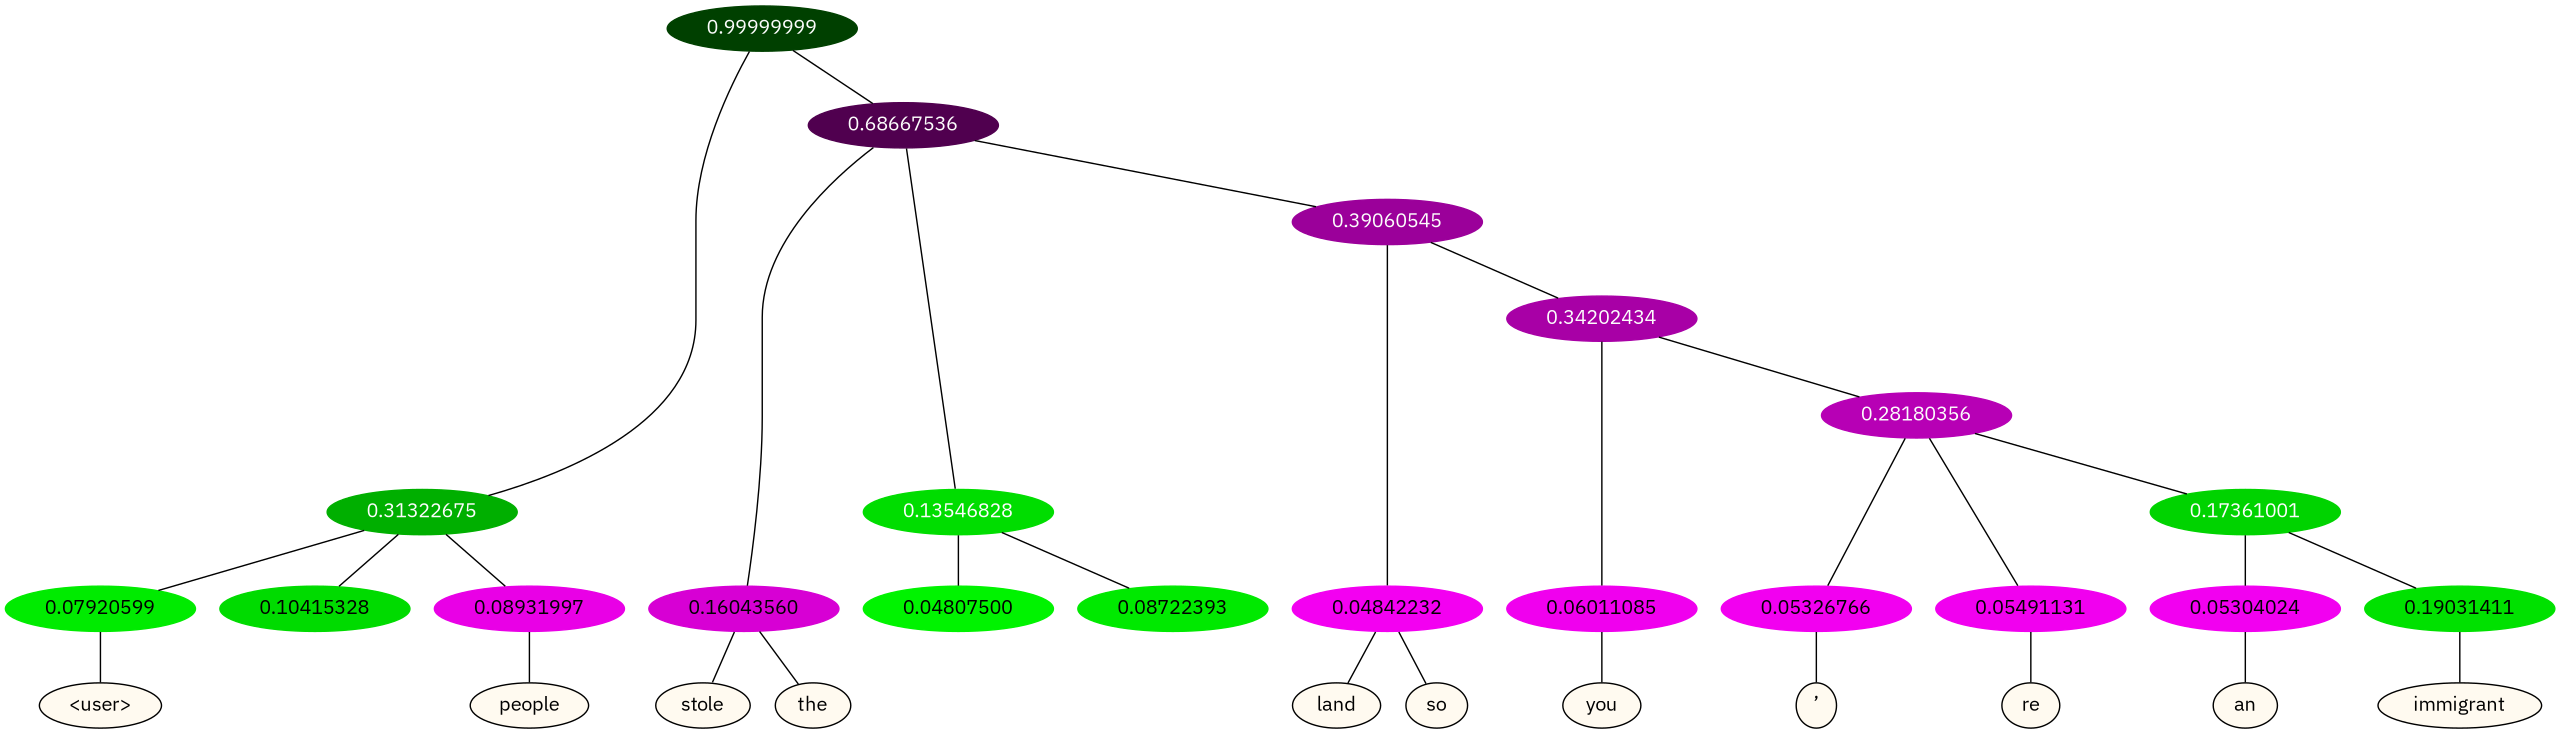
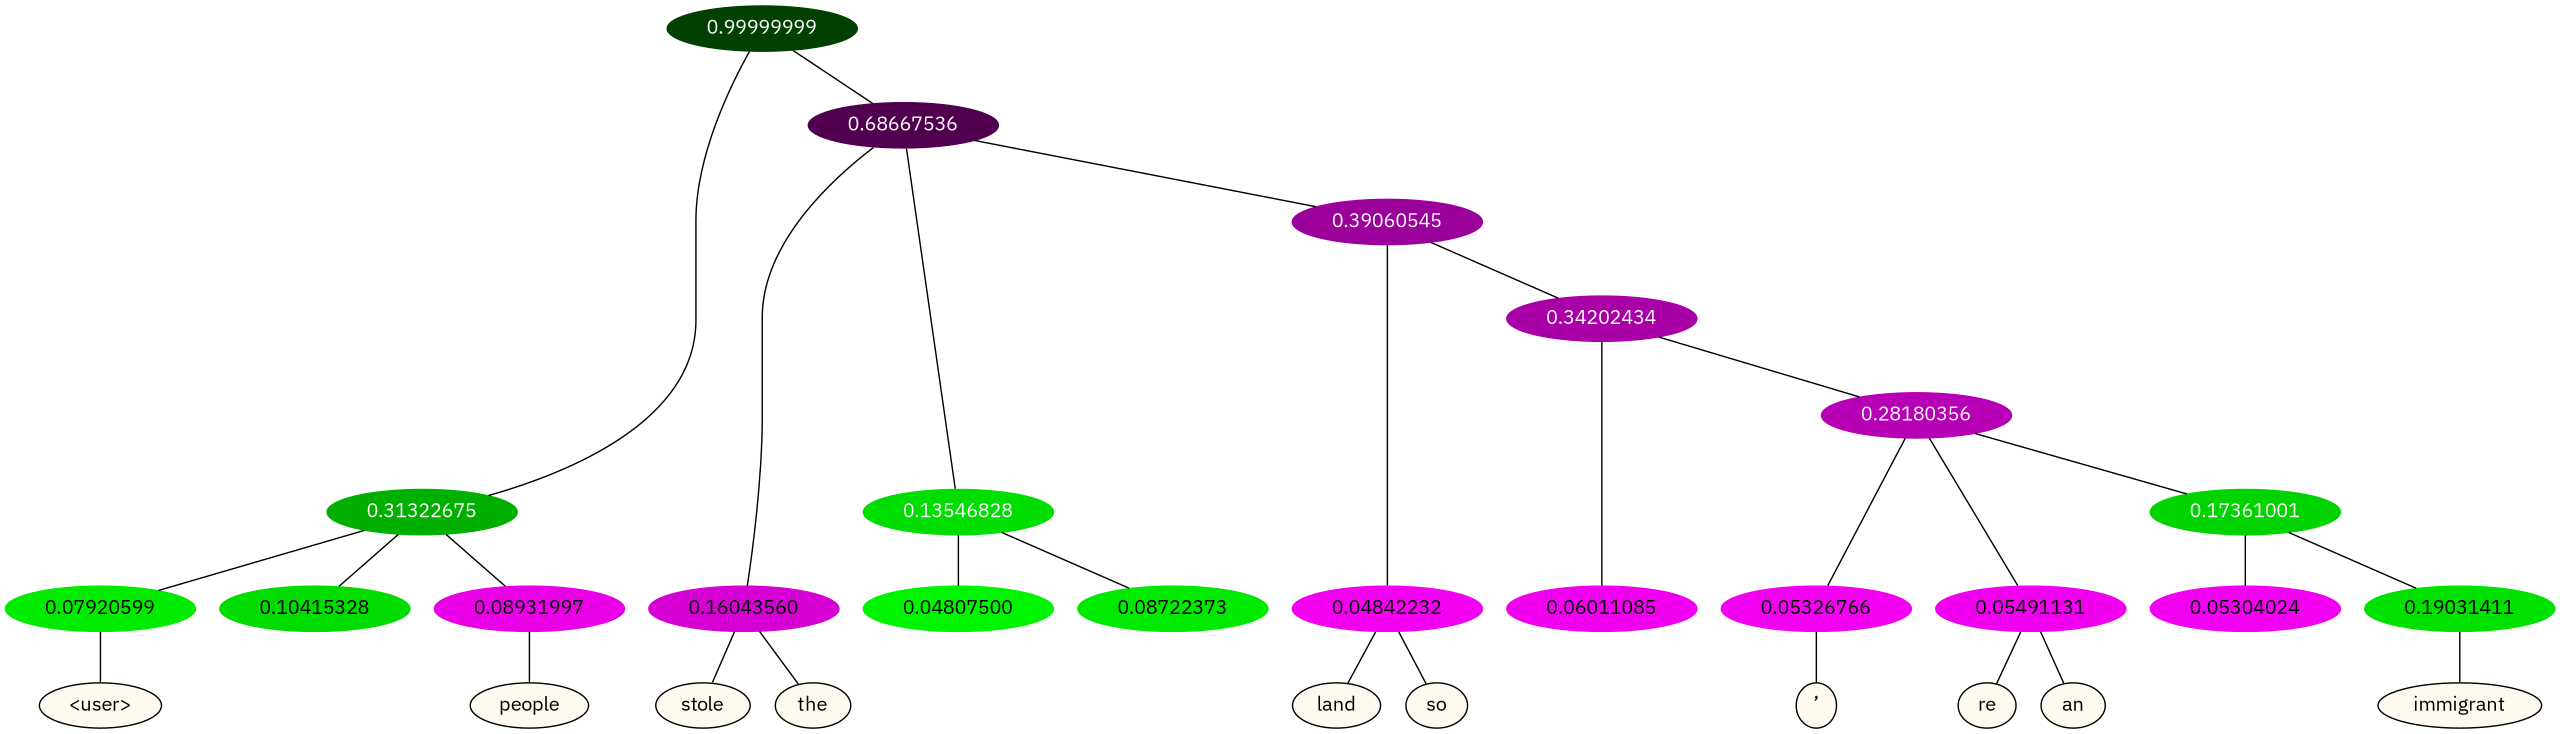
  graph {
    fontname="IBM Plex Sans"
    node [color=black fontname="IBM Plex Sans" format=png nodesep=0.001 ordering=out overlap_scaling=0.01 ranksep=0.001 style=filled fontcolor=black]
    edge [fontname="IBM Plex Sans"]
    n1 [fillcolor=floralwhite height=0.15 label="\<user\>" style="filled,solid" width=0.15 fontcolor=""]
    n2 [fillcolor=floralwhite height=0.15 label=people style="filled,solid" width=0.15 fontcolor=""]
    n3 [fillcolor=floralwhite height=0.15 label=stole style="filled,solid" width=0.15 fontcolor=""]
    n4 [fillcolor=floralwhite height=0.15 label=the style="filled,solid" width=0.15 fontcolor=""]
    n5 [fillcolor=floralwhite height=0.15 label=land style="filled,solid" width=0.15 fontcolor=""]
    n6 [fillcolor=floralwhite height=0.15 label=so style="filled,solid" width=0.15 fontcolor=""]
-   n7 [fillcolor=floralwhite height=0.15 label=you style="filled,solid" width=0.15 fontcolor=""]
    n8 [fillcolor=floralwhite height=0.15 label="’" style="filled,solid" width=0.15 fontcolor=""]
    n9 [fillcolor=floralwhite height=0.15 label=re style="filled,solid" width=0.15 fontcolor=""]
    n10 [fillcolor=floralwhite height=0.15 label=an style="filled,solid" width=0.15 fontcolor=""]
    n11 [fillcolor=floralwhite height=0.15 label=immigrant style="filled,solid" width=0.15 fontcolor=""]
    n12 [color="0.334 1.000 0.921" height=0.15 label=0.07920599 width=0.15]
    n13 [color="0.334 1.000 0.856" height=0.15 label=0.10415328 width=0.15]
    n14 [color="0.835 1.000 0.911" height=0.15 label=0.08931997 width=0.15]
    n15 [color="0.835 1.000 0.840" height=0.15 label=0.16043560 width=0.15]
    n16 [color="0.334 1.000 0.952" height=0.15 label=0.04807500 width=0.15]
-   n17 [color="0.334 1.000 0.913" height=0.15 label=0.08722393 width=0.15]
+   n17 [color="0.334 1.000 0.913" height=0.15 label=0.08722373 width=0.15]
    n18 [color="0.835 1.000 0.952" height=0.15 label=0.04842232 width=0.15]
    n19 [color="0.835 1.000 0.940" height=0.15 label=0.06011085 width=0.15]
    n20 [color="0.835 1.000 0.947" height=0.15 label=0.05326766 width=0.15]
    n21 [color="0.835 1.000 0.945" height=0.15 label=0.05491131 width=0.15]
    n22 [color="0.835 1.000 0.947" height=0.15 label=0.05304024 width=0.15]
    n23 [color="0.334 1.000 0.880" height=0.15 label=0.19031411 width=0.15]
    n24 [color="0.334 1.000 0.250" fontcolor=grey99 height=0.15 label=0.99999999 width=0.15]
    n25 [color="0.334 1.000 0.687" fontcolor=grey99 height=0.15 label=0.31322675 width=0.15]
    n26 [color="0.835 1.000 0.313" fontcolor=grey99 height=0.15 label=0.68667536 width=0.15]
    n27 [color="0.334 1.000 0.865" fontcolor=grey99 height=0.15 label=0.13546828 width=0.15]
    n28 [color="0.835 1.000 0.609" fontcolor=grey99 height=0.15 label=0.39060545 width=0.15]
    n29 [color="0.835 1.000 0.658" fontcolor=grey99 height=0.15 label=0.34202434 width=0.15]
    n30 [color="0.835 1.000 0.718" fontcolor=grey99 height=0.15 label=0.28180356 width=0.15]
    n31 [color="0.334 1.000 0.826" fontcolor=grey99 height=0.15 label=0.17361001 width=0.15]
    subgraph sub_1 {
      rank=same
      n1
      n2
      n3
      n4
      n5
      n6
-     n7
      n8
      n9
      n10
      n11
    }
    subgraph sub_2 {
      rank=same
      n12
      n13
      n14
      n15
      n16
      n17
      n18
      n19
      n20
      n21
      n22
      n23
    }
    n12 -- n1
    n14 -- n2
    n15 -- n3
    n15 -- n4
    n18 -- n5
    n18 -- n6
-   n19 -- n7
    n20 -- n8
    n21 -- n9
-   n22 -- n10
+   n21 -- n10
    n23 -- n11
    n24 -- n25
    n24 -- n26
    n25 -- n12
    n25 -- n13
    n25 -- n14
    n26 -- n15
    n26 -- n27
    n26 -- n28
    n27 -- n16
    n27 -- n17
    n28 -- n18
    n28 -- n29
    n29 -- n19
    n29 -- n30
    n30 -- n20
    n30 -- n21
    n30 -- n31
    n31 -- n22
    n31 -- n23
  }
